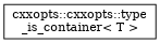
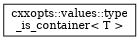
  digraph {
    rankdir=LR
    fontname="DejaVu Serif"
-   n1 [color=black fillcolor=white fontname="DejaVu Serif" fontsize=12 height=0.2 label="cxxopts::cxxopts::type\l_is_container\< T \>" shape=record style=filled width=0.4]
+   n1 [color=black fillcolor=white fontname="DejaVu Serif" fontsize=12 height=0.2 label="cxxopts::values::type\l_is_container\< T \>" shape=record style=filled width=0.4]
  }
